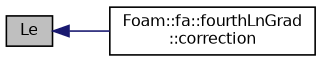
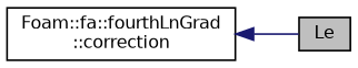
  digraph {
    rankdir=LR
    node [color=black fontname=Helvetica fontsize=10 shape=record]
    n1 [fillcolor=grey75 fontcolor=black height=0.2 label=Le style=filled width=0.4]
    n2 [height=0.2 label="Foam::fa::fourthLnGrad\l::correction" width=0.4]
-   n1 -> n2 [color=midnightblue dir=back fontname=Helvetica fontsize=10 labelfontname=Helvetica labelfontsize=10 style=solid]
+   n2 -> n1 [color=midnightblue dir=back fontname=Helvetica fontsize=10 labelfontname=Helvetica labelfontsize=10 style=solid]
  }
